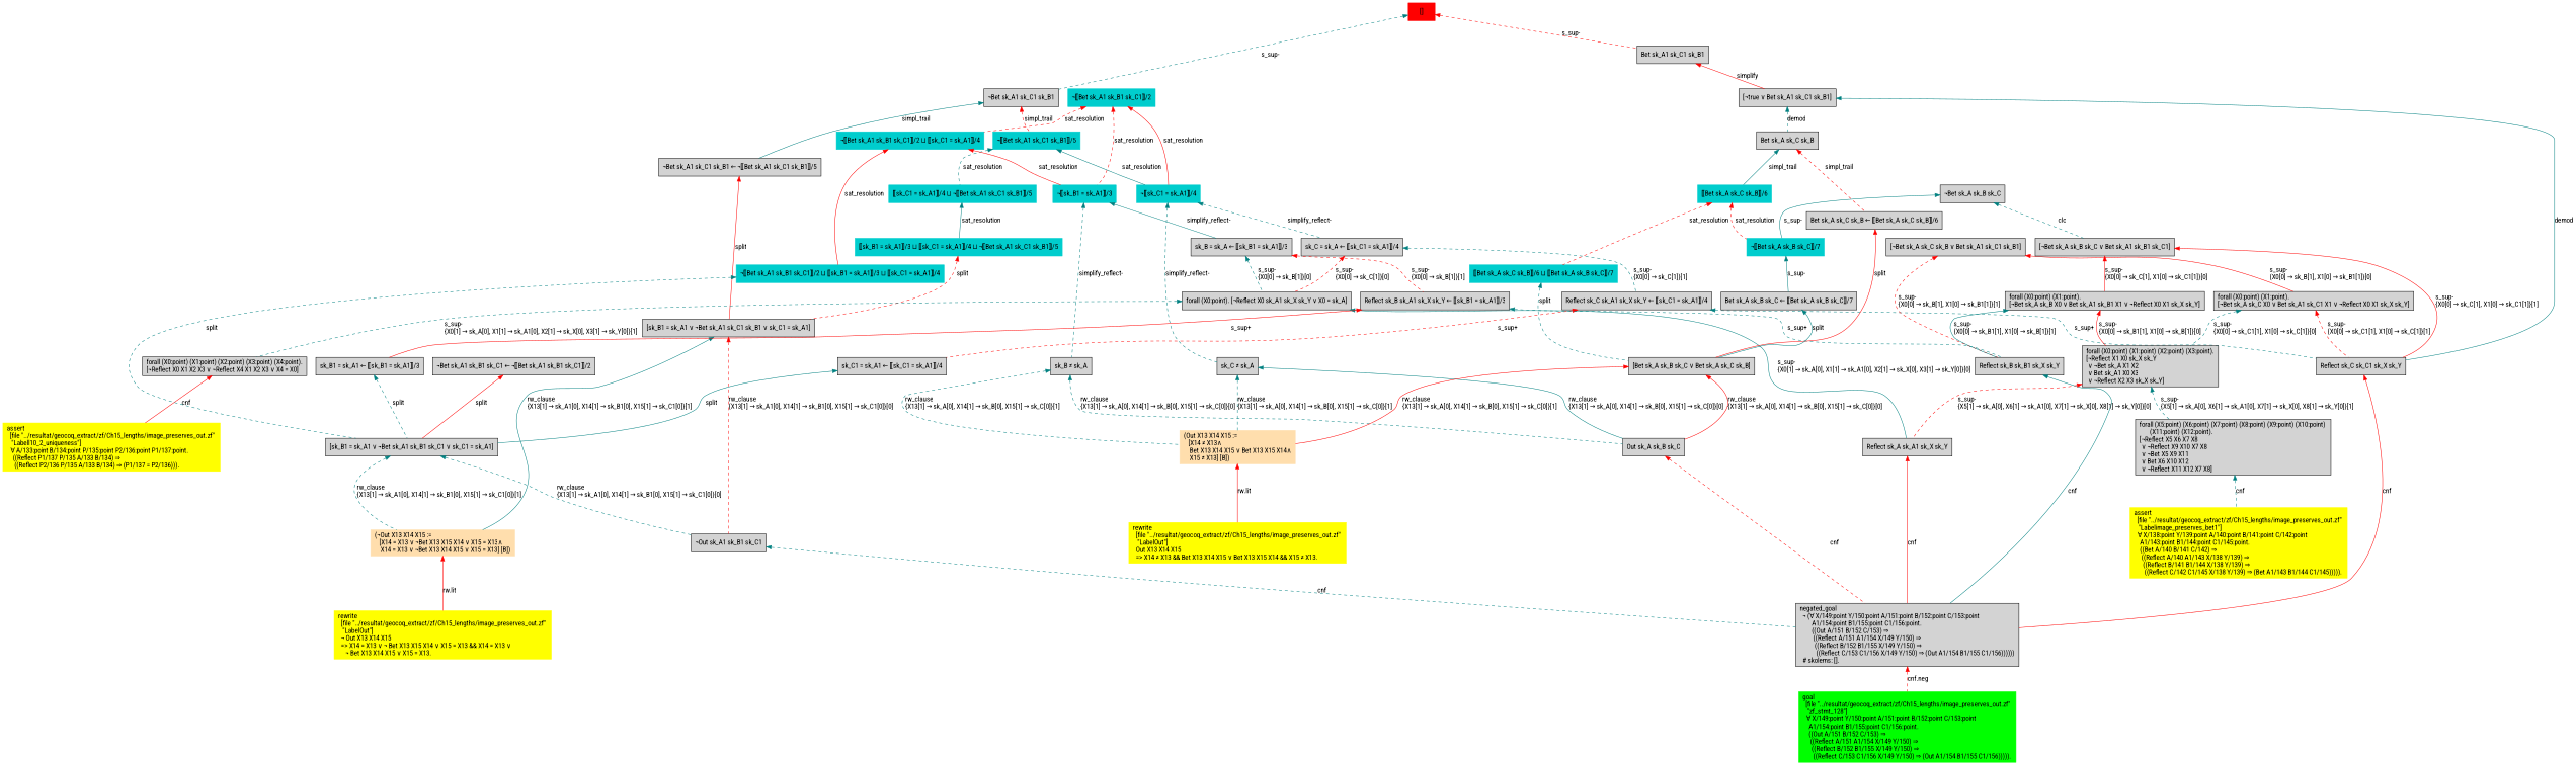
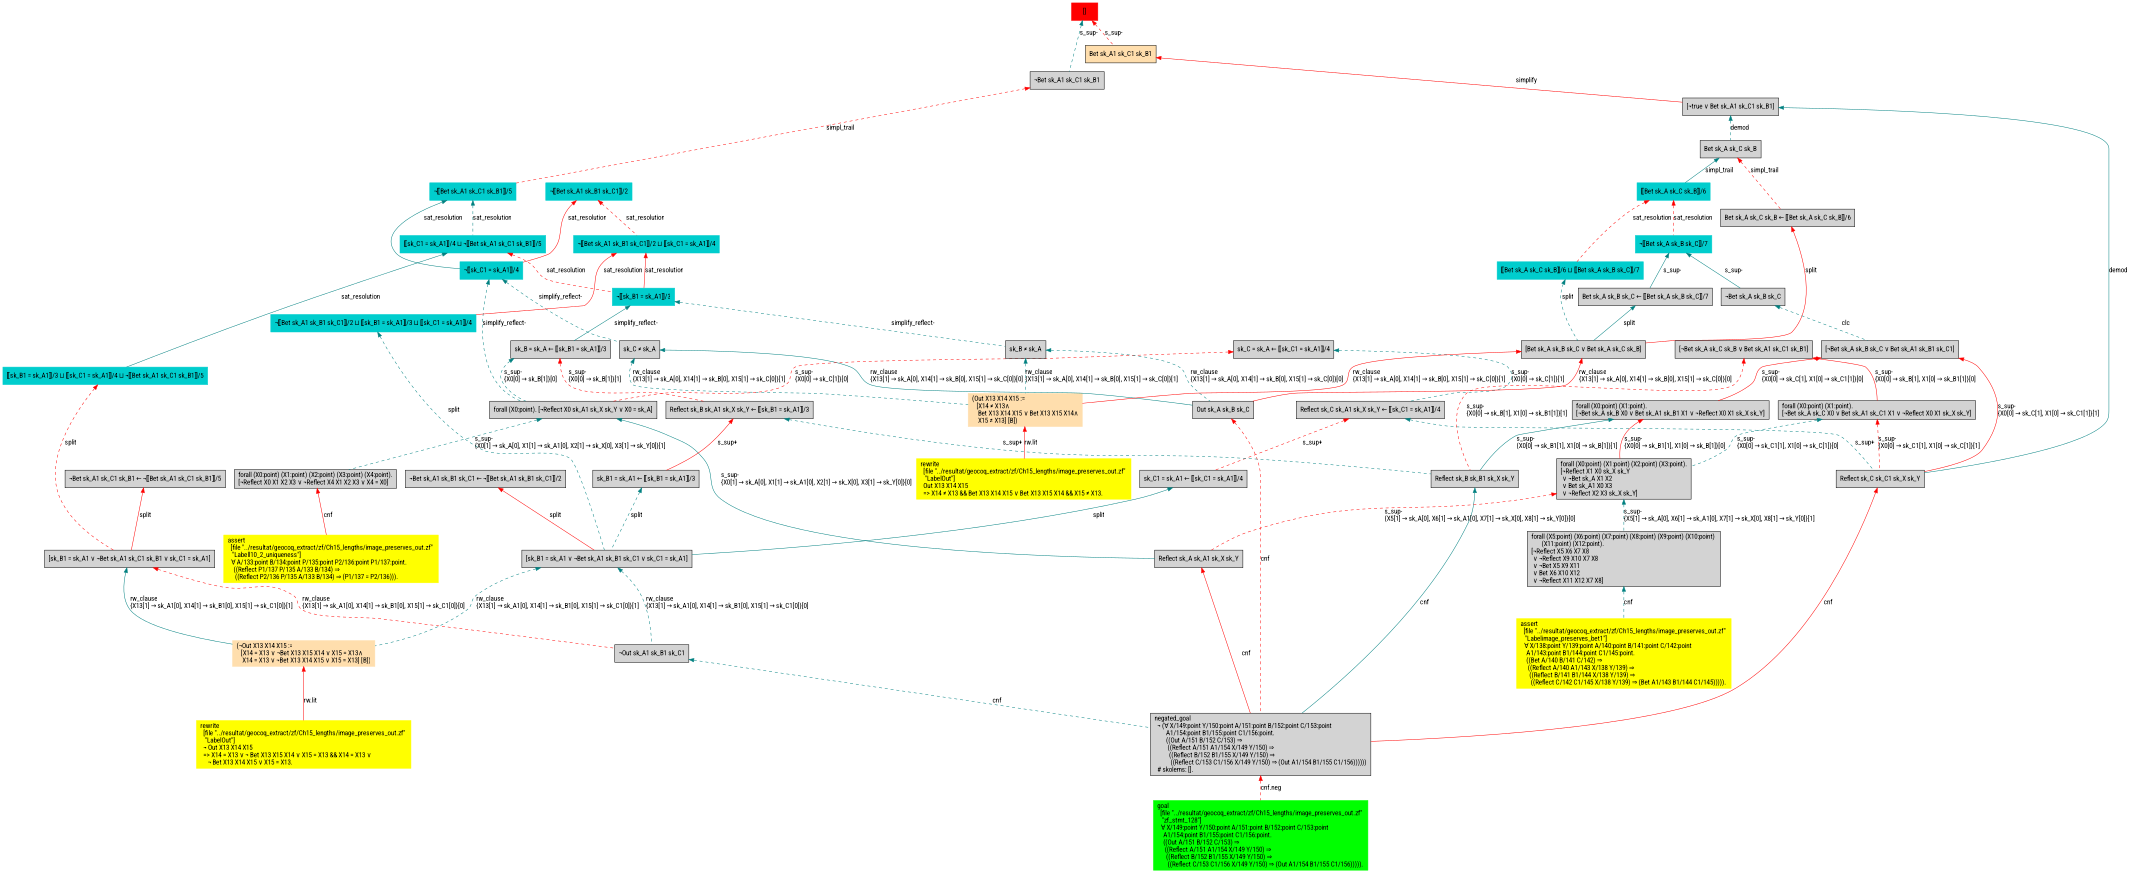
  digraph {
    fontname="Roboto Condensed"
    node [fontname="Roboto Condensed" shape=box style=filled]
    edge [color=teal dir=back fontname="Roboto Condensed" style=dashed]
    n1 [color=red label="[]"]
    n2 [label="¬Bet sk_A1 sk_C1 sk_B1\l"]
-   n3 [label="Bet sk_A1 sk_C1 sk_B1\l"]
+   n3 [label="Bet sk_A1 sk_C1 sk_B1\l" fillcolor=navajowhite]
    n4 [color=cyan3 label="¬⟦Bet sk_A1 sk_C1 sk_B1⟧/5\l"]
    n5 [label="¬Bet sk_A1 sk_C1 sk_B1 ← ¬⟦Bet sk_A1 sk_C1 sk_B1⟧/5\l"]
    n6 [label="[¬true ∨ Bet sk_A1 sk_C1 sk_B1]\l"]
    n7 [color=cyan3 label="¬⟦sk_C1 = sk_A1⟧/4\l"]
    n8 [color=cyan3 label="⟦sk_C1 = sk_A1⟧/4 ⊔ ¬⟦Bet sk_A1 sk_C1 sk_B1⟧/5\l"]
    n9 [label="[sk_B1 = sk_A1 ∨ ¬Bet sk_A1 sk_C1 sk_B1 ∨ sk_C1 = sk_A1]\l"]
    n10 [label="sk_C ≠ sk_A\l"]
    n11 [label="sk_C = sk_A ← ⟦sk_C1 = sk_A1⟧/4\l"]
    n12 [color=cyan3 label="¬⟦sk_B1 = sk_A1⟧/3\l"]
    n13 [color=cyan3 label="⟦sk_B1 = sk_A1⟧/3 ⊔ ⟦sk_C1 = sk_A1⟧/4 ⊔ ¬⟦Bet sk_A1 sk_C1 sk_B1⟧/5\l"]
    n14 [color=navajowhite label="(Out X13 X14 X15 :=\l   [X14 ≠ X13∧\l    Bet X13 X14 X15 ∨ Bet X13 X15 X14∧\l    X15 ≠ X13] [B])\l"]
    n15 [label="Out sk_A sk_B sk_C\l"]
    n16 [label="forall (X0:point). [¬Reflect X0 sk_A1 sk_X sk_Y ∨ X0 = sk_A]\l"]
    n17 [label="Reflect sk_C sk_A1 sk_X sk_Y ← ⟦sk_C1 = sk_A1⟧/4\l"]
    n18 [color=yellow label="rewrite\l  [file \"../resultat/geocoq_extract/zf/Ch15_lengths/image_preserves_out.zf\" \l   \"LabelOut\"]\l  Out X13 X14 X15\l  =\> X14 ≠ X13 && Bet X13 X14 X15 ∨ Bet X13 X15 X14 && X15 ≠ X13.\l"]
    n19 [label="negated_goal\l  ¬ (∀ X/149:point Y/150:point A/151:point B/152:point C/153:point \l        A1/154:point B1/155:point C1/156:point.\l        ((Out A/151 B/152 C/153) ⇒\l         ((Reflect A/151 A1/154 X/149 Y/150) ⇒\l          ((Reflect B/152 B1/155 X/149 Y/150) ⇒\l           ((Reflect C/153 C1/156 X/149 Y/150) ⇒ (Out A1/154 B1/155 C1/156))))))\l  # skolems: [].\l"]
    n20 [color=green label="goal\l  [file \"../resultat/geocoq_extract/zf/Ch15_lengths/image_preserves_out.zf\" \l   \"zf_stmt_128\"]\l  ∀ X/149:point Y/150:point A/151:point B/152:point C/153:point \l    A1/154:point B1/155:point C1/156:point.\l    ((Out A/151 B/152 C/153) ⇒\l     ((Reflect A/151 A1/154 X/149 Y/150) ⇒\l      ((Reflect B/152 B1/155 X/149 Y/150) ⇒\l       ((Reflect C/153 C1/156 X/149 Y/150) ⇒ (Out A1/154 B1/155 C1/156))))).\l"]
    n21 [label="forall (X0:point) (X1:point) (X2:point) (X3:point) (X4:point).\l[¬Reflect X0 X1 X2 X3 ∨ ¬Reflect X4 X1 X2 X3 ∨ X4 = X0]\l"]
    n22 [label="Reflect sk_A sk_A1 sk_X sk_Y\l"]
    n23 [label="Reflect sk_C sk_C1 sk_X sk_Y\l"]
    n24 [label="sk_C1 = sk_A1 ← ⟦sk_C1 = sk_A1⟧/4\l"]
    n25 [color=yellow label="assert\l  [file \"../resultat/geocoq_extract/zf/Ch15_lengths/image_preserves_out.zf\" \l   \"Labell10_2_uniqueness\"]\l  ∀ A/133:point B/134:point P/135:point P2/136:point P1/137:point.\l    ((Reflect P1/137 P/135 A/133 B/134) ⇒\l     ((Reflect P2/136 P/135 A/133 B/134) ⇒ (P1/137 = P2/136))).\l"]
    n26 [label="[sk_B1 = sk_A1 ∨ ¬Bet sk_A1 sk_B1 sk_C1 ∨ sk_C1 = sk_A1]\l"]
    n27 [color=navajowhite label="(¬Out X13 X14 X15 :=\l   [X14 = X13 ∨ ¬Bet X13 X15 X14 ∨ X15 = X13∧\l    X14 = X13 ∨ ¬Bet X13 X14 X15 ∨ X15 = X13] [B])\l"]
    n28 [label="¬Out sk_A1 sk_B1 sk_C1\l"]
    n29 [color=yellow label="rewrite\l  [file \"../resultat/geocoq_extract/zf/Ch15_lengths/image_preserves_out.zf\" \l   \"LabelOut\"]\l  ¬ Out X13 X14 X15\l  =\> X14 = X13 ∨ ¬ Bet X13 X15 X14 ∨ X15 = X13 && X14 = X13 ∨ \l     ¬ Bet X13 X14 X15 ∨ X15 = X13.\l"]
    n30 [label="sk_B ≠ sk_A\l"]
    n31 [label="sk_B = sk_A ← ⟦sk_B1 = sk_A1⟧/3\l"]
    n32 [label="Reflect sk_B sk_A1 sk_X sk_Y ← ⟦sk_B1 = sk_A1⟧/3\l"]
    n33 [label="Reflect sk_B sk_B1 sk_X sk_Y\l"]
    n34 [label="sk_B1 = sk_A1 ← ⟦sk_B1 = sk_A1⟧/3\l"]
    n35 [label="Bet sk_A sk_C sk_B\l"]
    n36 [color=cyan3 label="⟦Bet sk_A sk_C sk_B⟧/6\l"]
    n37 [label="Bet sk_A sk_C sk_B ← ⟦Bet sk_A sk_C sk_B⟧/6\l"]
    n38 [label="[¬Bet sk_A sk_C sk_B ∨ Bet sk_A1 sk_C1 sk_B1]\l"]
    n39 [label="forall (X0:point) (X1:point).\l[¬Bet sk_A sk_C X0 ∨ Bet sk_A1 sk_C1 X1 ∨ ¬Reflect X0 X1 sk_X sk_Y]\l"]
    n40 [color=cyan3 label="¬⟦Bet sk_A sk_B sk_C⟧/7\l"]
    n41 [color=cyan3 label="⟦Bet sk_A sk_C sk_B⟧/6 ⊔ ⟦Bet sk_A sk_B sk_C⟧/7\l"]
    n42 [label="[Bet sk_A sk_B sk_C ∨ Bet sk_A sk_C sk_B]\l"]
    n43 [label="¬Bet sk_A sk_B sk_C\l"]
    n44 [label="Bet sk_A sk_B sk_C ← ⟦Bet sk_A sk_B sk_C⟧/7\l"]
    n45 [label="[¬Bet sk_A sk_B sk_C ∨ Bet sk_A1 sk_B1 sk_C1]\l"]
    n46 [label="forall (X0:point) (X1:point).\l[¬Bet sk_A sk_B X0 ∨ Bet sk_A1 sk_B1 X1 ∨ ¬Reflect X0 X1 sk_X sk_Y]\l"]
    n47 [color=cyan3 label="¬⟦Bet sk_A1 sk_B1 sk_C1⟧/2\l"]
    n48 [color=cyan3 label="¬⟦Bet sk_A1 sk_B1 sk_C1⟧/2 ⊔ ⟦sk_C1 = sk_A1⟧/4\l"]
    n49 [label="¬Bet sk_A1 sk_B1 sk_C1 ← ¬⟦Bet sk_A1 sk_B1 sk_C1⟧/2\l"]
    n50 [color=cyan3 label="¬⟦Bet sk_A1 sk_B1 sk_C1⟧/2 ⊔ ⟦sk_B1 = sk_A1⟧/3 ⊔ ⟦sk_C1 = sk_A1⟧/4\l"]
    n51 [label="forall (X0:point) (X1:point) (X2:point) (X3:point).\l[¬Reflect X1 X0 sk_X sk_Y\l ∨ ¬Bet sk_A X1 X2\l ∨ Bet sk_A1 X0 X3\l ∨ ¬Reflect X2 X3 sk_X sk_Y]\l"]
    n52 [label="forall (X5:point) (X6:point) (X7:point) (X8:point) (X9:point) (X10:point) \l       (X11:point) (X12:point).\l[¬Reflect X5 X6 X7 X8\l ∨ ¬Reflect X9 X10 X7 X8\l ∨ ¬Bet X5 X9 X11\l ∨ Bet X6 X10 X12\l ∨ ¬Reflect X11 X12 X7 X8]\l"]
    n53 [color=yellow label="assert\l  [file \"../resultat/geocoq_extract/zf/Ch15_lengths/image_preserves_out.zf\" \l   \"Labelimage_preserves_bet1\"]\l  ∀ X/138:point Y/139:point A/140:point B/141:point C/142:point \l    A1/143:point B1/144:point C1/145:point.\l    ((Bet A/140 B/141 C/142) ⇒\l     ((Reflect A/140 A1/143 X/138 Y/139) ⇒\l      ((Reflect B/141 B1/144 X/138 Y/139) ⇒\l       ((Reflect C/142 C1/145 X/138 Y/139) ⇒ (Bet A1/143 B1/144 C1/145))))).\l"]
    n1 -> n2 [label="s_sup-\l"]
    n1 -> n3 [color=red label="s_sup-\l"]
    n2 -> n4 [color=red label=simpl_trail]
-   n2 -> n5 [label=simpl_trail style=solid]
    n3 -> n6 [color=red label=simplify style=solid]
    n4 -> n7 [label=sat_resolution style=solid]
    n4 -> n8 [label=sat_resolution]
    n5 -> n9 [color=red label=split style=solid]
    n6 -> n23 [label=demod style=solid]
    n6 -> n35 [label=demod]
    n7 -> n10 [label="simplify_reflect-"]
-   n7 -> n11 [label="simplify_reflect-"]
-   n47 -> n12 [color=red label=sat_resolution]
+   n7 -> n16 [label="simplify_reflect-"]
+   n8 -> n12 [color=red label=sat_resolution]
    n8 -> n13 [label=sat_resolution style=solid]
    n9 -> n27 [label="rw_clause\l\{X13[1] → sk_A1[0], X14[1] → sk_B1[0], X15[1] → sk_C1[0]\}[1]\l" style=solid]
    n9 -> n28 [color=red label="rw_clause\l\{X13[1] → sk_A1[0], X14[1] → sk_B1[0], X15[1] → sk_C1[0]\}[0]\l"]
    n10 -> n14 [label="rw_clause\l\{X13[1] → sk_A[0], X14[1] → sk_B[0], X15[1] → sk_C[0]\}[1]\l"]
    n10 -> n15 [label="rw_clause\l\{X13[1] → sk_A[0], X14[1] → sk_B[0], X15[1] → sk_C[0]\}[0]\l" style=solid]
    n11 -> n16 [color=red label="s_sup-\l\{X0[0] → sk_C[1]\}[0]\l"]
    n11 -> n17 [label="s_sup-\l\{X0[0] → sk_C[1]\}[1]\l"]
    n12 -> n30 [label="simplify_reflect-"]
    n12 -> n31 [label="simplify_reflect-" style=solid]
    n13 -> n9 [color=red label=split]
    n14 -> n18 [color=red label="rw.lit" style=solid]
    n15 -> n19 [color=red label=cnf]
    n16 -> n21 [label="s_sup-\l\{X0[1] → sk_A[0], X1[1] → sk_A1[0], X2[1] → sk_X[0], X3[1] → sk_Y[0]\}[1]\l"]
    n16 -> n22 [label="s_sup-\l\{X0[1] → sk_A[0], X1[1] → sk_A1[0], X2[1] → sk_X[0], X3[1] → sk_Y[0]\}[0]\l" style=solid]
    n17 -> n23 [label="s_sup+\l"]
    n17 -> n24 [color=red label="s_sup+\l"]
    n19 -> n20 [color=red label="cnf.neg"]
    n21 -> n25 [color=red label=cnf style=solid]
    n22 -> n19 [color=red label=cnf style=solid]
    n23 -> n19 [color=red label=cnf style=solid]
    n24 -> n26 [label=split style=solid]
    n26 -> n27 [label="rw_clause\l\{X13[1] → sk_A1[0], X14[1] → sk_B1[0], X15[1] → sk_C1[0]\}[1]\l"]
    n26 -> n28 [label="rw_clause\l\{X13[1] → sk_A1[0], X14[1] → sk_B1[0], X15[1] → sk_C1[0]\}[0]\l"]
    n27 -> n29 [color=red label="rw.lit" style=solid]
    n28 -> n19 [label=cnf]
    n30 -> n14 [label="rw_clause\l\{X13[1] → sk_A[0], X14[1] → sk_B[0], X15[1] → sk_C[0]\}[1]\l"]
    n30 -> n15 [label="rw_clause\l\{X13[1] → sk_A[0], X14[1] → sk_B[0], X15[1] → sk_C[0]\}[0]\l"]
    n31 -> n16 [label="s_sup-\l\{X0[0] → sk_B[1]\}[0]\l"]
    n31 -> n32 [color=red label="s_sup-\l\{X0[0] → sk_B[1]\}[1]\l"]
    n32 -> n33 [label="s_sup+\l"]
    n32 -> n34 [color=red label="s_sup+\l" style=solid]
    n33 -> n19 [label=cnf style=solid]
    n34 -> n26 [label=split]
    n35 -> n36 [label=simpl_trail style=solid]
    n35 -> n37 [color=red label=simpl_trail]
    n36 -> n40 [color=red label=sat_resolution]
    n36 -> n41 [color=red label=sat_resolution]
    n37 -> n42 [color=red label=split style=solid]
    n38 -> n33 [color=red label="s_sup-\l\{X0[0] → sk_B[1], X1[0] → sk_B1[1]\}[1]\l"]
    n38 -> n39 [color=red label="s_sup-\l\{X0[0] → sk_B[1], X1[0] → sk_B1[1]\}[0]\l" style=solid]
    n39 -> n23 [color=red label="s_sup-\l\{X0[0] → sk_C1[1], X1[0] → sk_C[1]\}[1]\l"]
    n39 -> n51 [label="s_sup-\l\{X0[0] → sk_C1[1], X1[0] → sk_C[1]\}[0]\l"]
-   n43 -> n40 [label="s_sup-\l" style=solid]
+   n40 -> n43 [label="s_sup-\l" style=solid]
    n40 -> n44 [label="s_sup-\l" style=solid]
    n41 -> n42 [label=split]
    n42 -> n14 [color=red label="rw_clause\l\{X13[1] → sk_A[0], X14[1] → sk_B[0], X15[1] → sk_C[0]\}[1]\l" style=solid]
    n42 -> n15 [color=red label="rw_clause\l\{X13[1] → sk_A[0], X14[1] → sk_B[0], X15[1] → sk_C[0]\}[0]\l" style=solid]
    n43 -> n45 [label=clc]
    n44 -> n42 [label=split style=solid]
    n45 -> n23 [color=red label="s_sup-\l\{X0[0] → sk_C[1], X1[0] → sk_C1[1]\}[1]\l" style=solid]
    n45 -> n46 [color=red label="s_sup-\l\{X0[0] → sk_C[1], X1[0] → sk_C1[1]\}[0]\l" style=solid]
    n46 -> n33 [label="s_sup-\l\{X0[0] → sk_B1[1], X1[0] → sk_B[1]\}[1]\l" style=solid]
    n46 -> n51 [color=red label="s_sup-\l\{X0[0] → sk_B1[1], X1[0] → sk_B[1]\}[0]\l" style=solid]
    n47 -> n7 [color=red label=sat_resolution style=solid]
    n47 -> n48 [color=red label=sat_resolution]
    n48 -> n12 [color=red label=sat_resolution style=solid]
    n48 -> n50 [color=red label=sat_resolution style=solid]
    n49 -> n26 [color=red label=split style=solid]
    n50 -> n26 [label=split]
    n51 -> n22 [color=red label="s_sup-\l\{X5[1] → sk_A[0], X6[1] → sk_A1[0], X7[1] → sk_X[0], X8[1] → sk_Y[0]\}[0]\l"]
    n51 -> n52 [label="s_sup-\l\{X5[1] → sk_A[0], X6[1] → sk_A1[0], X7[1] → sk_X[0], X8[1] → sk_Y[0]\}[1]\l"]
    n52 -> n53 [label=cnf]
  }
